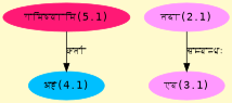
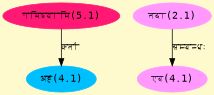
  digraph {
    bgcolor=lemonchiffon1
    compound=true
    fontname="DejaVu Sans Mono"
    rankdir=BT
    node [color="#FF99FF" fontname="DejaVu Sans Mono" style=filled]
    edge [dir=back fontname="DejaVu Sans Mono"]
    n1 [color="#FF1975" label="गमिष्यामि(5.1)"]
    n2 [label="तदा(2.1)"]
-   n3 [label="एव(3.1)"]
+   n3 [label="एव(4.1)"]
    n4 [color="#00BFFF" label="अहं(4.1)"]
    n3 -> n2 [label="सम्बन्धः"]
    n4 -> n1 [label="कर्ता"]
  }
